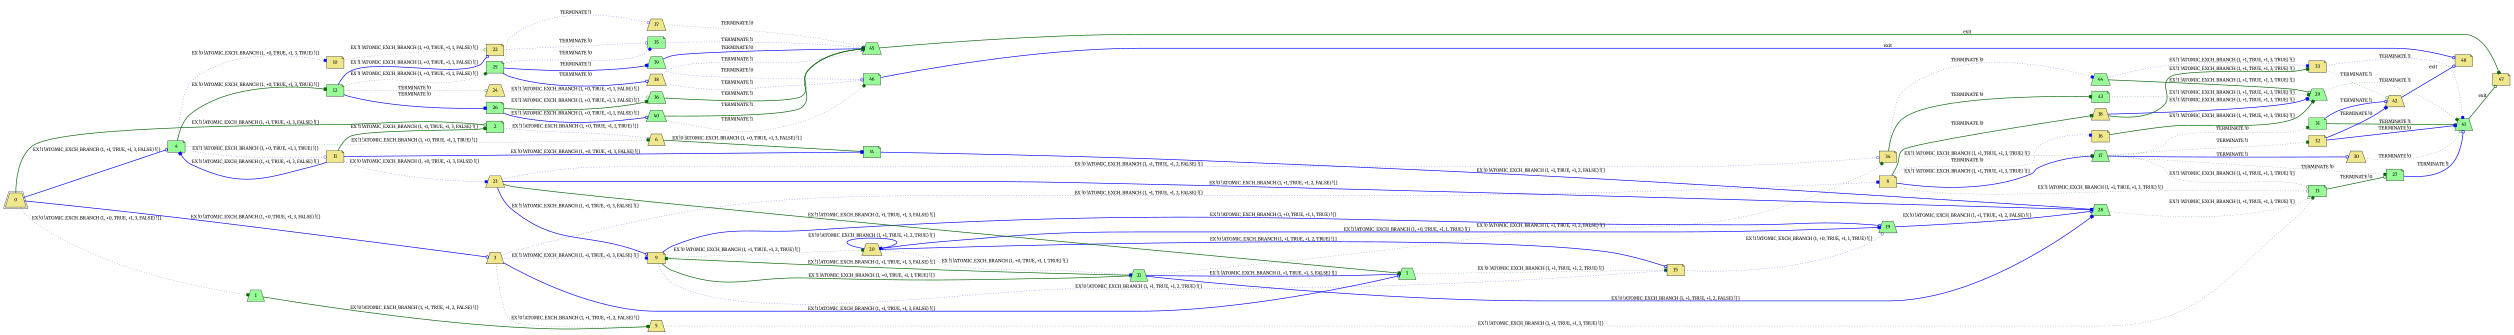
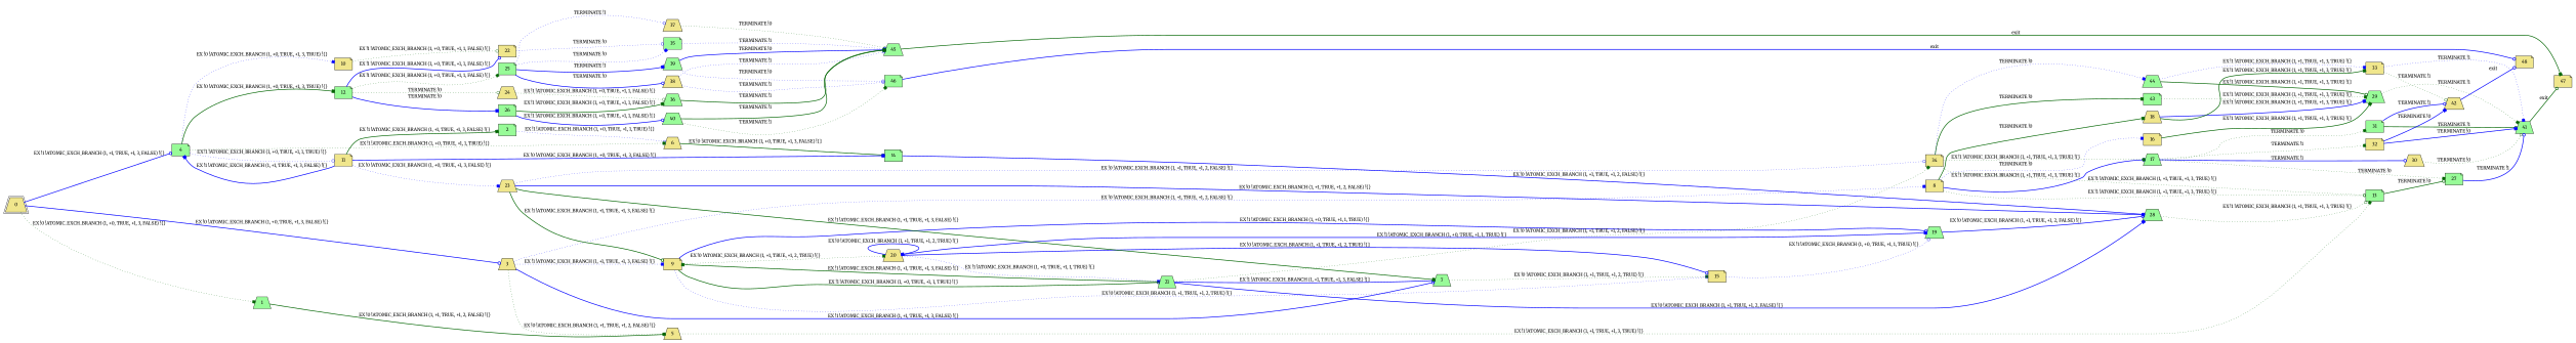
  digraph {
    fontname=Merriweather
    rankdir=LR
    node [fillcolor=palegreen fontname=Merriweather shape=trapezium style=filled]
    edge [arrowhead=box color=blue fontname=Merriweather style=bold]
    0 [fillcolor=khaki peripheries=2]
    1
    2 [shape=note]
    3 [fillcolor=khaki]
    4 [shape=note]
    5 [fillcolor=khaki]
    6 [fillcolor=khaki]
    7
    8 [fillcolor=khaki shape=note]
    9 [fillcolor=khaki shape=note]
    10 [fillcolor=khaki shape=note]
    11 [fillcolor=khaki shape=note]
    12 [shape=note]
    13 [shape=note]
    14 [shape=note]
    15 [fillcolor=khaki shape=note]
    16 [fillcolor=khaki shape=note]
    17
    18 [fillcolor=khaki]
    19
    20 [fillcolor=khaki]
    21
    22 [fillcolor=khaki shape=note]
    23 [fillcolor=khaki]
    24 [fillcolor=khaki]
    25 [shape=note]
    26 [shape=note]
    27 [shape=note]
    28
    29
    30 [fillcolor=khaki]
    31 [shape=note]
    32 [fillcolor=khaki shape=note]
    33 [fillcolor=khaki shape=note]
    34 [fillcolor=khaki shape=note]
    35 [shape=note]
    36
    37 [fillcolor=khaki]
    38 [fillcolor=khaki]
    39
    40
    41
    42 [fillcolor=khaki]
    43 [shape=note]
    44
    45
    46 [shape=note]
    47 [fillcolor=khaki shape=note]
    48 [fillcolor=khaki shape=note]
    0 -> 1 [color=darkgreen label="EX !0 !ATOMIC_EXCH_BRANCH (1, +0, TRUE, +1, 3, FALSE) !{}" style=dotted]
-   0 -> 2 [arrowhead=odot color=darkgreen label="EX !1 !ATOMIC_EXCH_BRANCH (1, +1, TRUE, +1, 3, FALSE) !{}"]
    0 -> 3 [arrowhead=odot label="EX !0 !ATOMIC_EXCH_BRANCH (1, +0, TRUE, +1, 3, FALSE) !{}"]
    0 -> 4 [arrowhead=odot label="EX !1 !ATOMIC_EXCH_BRANCH (1, +1, TRUE, +1, 3, FALSE) !{}"]
    1 -> 5 [arrowhead=odot color=darkgreen label="EX !0 !ATOMIC_EXCH_BRANCH (1, +1, TRUE, +1, 2, FALSE) !{}"]
    2 -> 6 [arrowhead=odot label="EX !1 !ATOMIC_EXCH_BRANCH (1, +0, TRUE, +1, 1, TRUE) !{}" style=dotted]
    3 -> 5 [color=darkgreen label="EX !0 !ATOMIC_EXCH_BRANCH (1, +1, TRUE, +1, 2, FALSE) !{}" style=dotted]
    3 -> 7 [arrowhead=odot label="EX !1 !ATOMIC_EXCH_BRANCH (1, +1, TRUE, +1, 3, FALSE) !{}"]
    3 -> 8 [label="EX !0 !ATOMIC_EXCH_BRANCH (1, +1, TRUE, +1, 2, FALSE) !{}" style=dotted]
    3 -> 9 [label="EX !1 !ATOMIC_EXCH_BRANCH (1, +1, TRUE, +1, 3, FALSE) !{}" style=dotted]
    4 -> 6 [color=darkgreen label="EX !1 !ATOMIC_EXCH_BRANCH (1, +0, TRUE, +1, 1, TRUE) !{}" style=dotted]
    4 -> 10 [label="EX !0 !ATOMIC_EXCH_BRANCH (1, +0, TRUE, +1, 3, TRUE) !{}" style=dotted]
    4 -> 11 [arrowhead=odot label="EX !1 !ATOMIC_EXCH_BRANCH (1, +0, TRUE, +1, 1, TRUE) !{}" style=dotted]
    4 -> 12 [color=darkgreen label="EX !0 !ATOMIC_EXCH_BRANCH (1, +0, TRUE, +1, 3, TRUE) !{}"]
    5 -> 13 [color=darkgreen label="EX !1 !ATOMIC_EXCH_BRANCH (1, +1, TRUE, +1, 3, TRUE) !{}" style=dotted]
    6 -> 14 [arrowhead=odot color=darkgreen label="EX !0 !ATOMIC_EXCH_BRANCH (1, +0, TRUE, +1, 3, FALSE) !{}"]
    7 -> 15 [color=darkgreen label="EX !0 !ATOMIC_EXCH_BRANCH (1, +1, TRUE, +1, 2, TRUE) !{}" style=dotted]
    8 -> 13 [arrowhead=odot color=darkgreen label="EX !1 !ATOMIC_EXCH_BRANCH (1, +1, TRUE, +1, 3, TRUE) !{}" style=dotted]
    8 -> 16 [label="TERMINATE !0" style=dotted]
    8 -> 17 [arrowhead=odot label="EX !1 !ATOMIC_EXCH_BRANCH (1, +1, TRUE, +1, 3, TRUE) !{}"]
    8 -> 18 [color=darkgreen label="TERMINATE !0"]
    9 -> 15 [arrowhead=odot label="EX !0 !ATOMIC_EXCH_BRANCH (1, +1, TRUE, +1, 2, TRUE) !{}" style=dotted]
    9 -> 19 [arrowhead=odot label="EX !1 !ATOMIC_EXCH_BRANCH (1, +0, TRUE, +1, 1, TRUE) !{}"]
    9 -> 20 [color=darkgreen label="EX !0 !ATOMIC_EXCH_BRANCH (1, +1, TRUE, +1, 2, TRUE) !{}" style=dotted]
    9 -> 21 [arrowhead=odot color=darkgreen label="EX !1 !ATOMIC_EXCH_BRANCH (1, +0, TRUE, +1, 1, TRUE) !{}"]
    10 -> 22 [arrowhead=odot color=darkgreen label="EX !1 !ATOMIC_EXCH_BRANCH (1, +0, TRUE, +1, 1, FALSE) !{}" style=dotted]
    11 -> 2 [color=darkgreen label="EX !1 !ATOMIC_EXCH_BRANCH (1, +1, TRUE, +1, 3, FALSE) !{}"]
    11 -> 4 [label="EX !1 !ATOMIC_EXCH_BRANCH (1, +1, TRUE, +1, 3, FALSE) !{}"]
    11 -> 14 [label="EX !0 !ATOMIC_EXCH_BRANCH (1, +0, TRUE, +1, 3, FALSE) !{}"]
    11 -> 23 [label="EX !0 !ATOMIC_EXCH_BRANCH (1, +0, TRUE, +1, 3, FALSE) !{}" style=dotted]
    12 -> 22 [arrowhead=odot label="EX !1 !ATOMIC_EXCH_BRANCH (1, +0, TRUE, +1, 1, FALSE) !{}"]
    12 -> 24 [arrowhead=odot color=darkgreen label="TERMINATE !0" style=dotted]
    12 -> 25 [color=darkgreen label="EX !1 !ATOMIC_EXCH_BRANCH (1, +0, TRUE, +1, 1, FALSE) !{}" style=dotted]
    12 -> 26 [label="TERMINATE !0"]
    13 -> 27 [arrowhead=odot color=darkgreen label="TERMINATE !0"]
    14 -> 28 [arrowhead=odot label="EX !0 !ATOMIC_EXCH_BRANCH (1, +1, TRUE, +1, 2, FALSE) !{}"]
    15 -> 19 [arrowhead=odot label="EX !1 !ATOMIC_EXCH_BRANCH (1, +0, TRUE, +1, 1, TRUE) !{}" style=dotted]
    16 -> 29 [color=darkgreen label="EX !1 !ATOMIC_EXCH_BRANCH (1, +1, TRUE, +1, 3, TRUE) !{}"]
    17 -> 27 [color=darkgreen label="TERMINATE !0" style=dotted]
    17 -> 30 [arrowhead=odot label="TERMINATE !1"]
    17 -> 31 [color=darkgreen label="TERMINATE !0" style=dotted]
    17 -> 32 [color=darkgreen label="TERMINATE !1" style=dotted]
    18 -> 29 [label="EX !1 !ATOMIC_EXCH_BRANCH (1, +1, TRUE, +1, 3, TRUE) !{}"]
    18 -> 33 [color=darkgreen label="EX !1 !ATOMIC_EXCH_BRANCH (1, +1, TRUE, +1, 3, TRUE) !{}"]
    19 -> 28 [arrowhead=odot label="EX !0 !ATOMIC_EXCH_BRANCH (1, +1, TRUE, +1, 2, FALSE) !{}"]
    20 -> 15 [arrowhead=odot label="EX !0 !ATOMIC_EXCH_BRANCH (1, +1, TRUE, +1, 2, TRUE) !{}"]
    20 -> 19 [label="EX !1 !ATOMIC_EXCH_BRANCH (1, +0, TRUE, +1, 1, TRUE) !{}"]
    20 -> 20 [label="EX !0 !ATOMIC_EXCH_BRANCH (1, +1, TRUE, +1, 2, TRUE) !{}"]
    20 -> 21 [label="EX !1 !ATOMIC_EXCH_BRANCH (1, +0, TRUE, +1, 1, TRUE) !{}" style=dotted]
    21 -> 7 [arrowhead=odot label="EX !1 !ATOMIC_EXCH_BRANCH (1, +1, TRUE, +1, 3, FALSE) !{}"]
    21 -> 9 [color=darkgreen label="EX !1 !ATOMIC_EXCH_BRANCH (1, +1, TRUE, +1, 3, FALSE) !{}"]
    21 -> 28 [label="EX !0 !ATOMIC_EXCH_BRANCH (1, +1, TRUE, +1, 2, FALSE) !{}"]
    21 -> 34 [color=darkgreen label="EX !0 !ATOMIC_EXCH_BRANCH (1, +1, TRUE, +1, 2, FALSE) !{}" style=dotted]
    22 -> 35 [arrowhead=odot label="TERMINATE !0" style=dotted]
    23 -> 7 [color=darkgreen label="EX !1 !ATOMIC_EXCH_BRANCH (1, +1, TRUE, +1, 3, FALSE) !{}"]
-   23 -> 9 [arrowhead=odot label="EX !1 !ATOMIC_EXCH_BRANCH (1, +1, TRUE, +1, 3, FALSE) !{}"]
+   23 -> 9 [arrowhead=odot color=darkgreen label="EX !1 !ATOMIC_EXCH_BRANCH (1, +1, TRUE, +1, 3, FALSE) !{}"]
    23 -> 28 [label="EX !0 !ATOMIC_EXCH_BRANCH (1, +1, TRUE, +1, 2, FALSE) !{}"]
    23 -> 34 [arrowhead=odot label="EX !0 !ATOMIC_EXCH_BRANCH (1, +1, TRUE, +1, 2, FALSE) !{}" style=dotted]
    24 -> 36 [arrowhead=odot color=darkgreen label="EX !1 !ATOMIC_EXCH_BRANCH (1, +0, TRUE, +1, 1, FALSE) !{}" style=dotted]
    25 -> 35 [label="TERMINATE !0" style=dotted]
    25 -> 37 [arrowhead=odot label="TERMINATE !1" style=dotted]
    25 -> 38 [arrowhead=odot label="TERMINATE !0"]
    25 -> 39 [label="TERMINATE !1"]
    26 -> 36 [color=darkgreen label="EX !1 !ATOMIC_EXCH_BRANCH (1, +0, TRUE, +1, 1, FALSE) !{}"]
    26 -> 40 [arrowhead=odot label="EX !1 !ATOMIC_EXCH_BRANCH (1, +0, TRUE, +1, 1, FALSE) !{}"]
    27 -> 41 [arrowhead=odot label="TERMINATE !1"]
    28 -> 13 [arrowhead=odot color=darkgreen label="EX !1 !ATOMIC_EXCH_BRANCH (1, +1, TRUE, +1, 3, TRUE) !{}" style=dotted]
    29 -> 41 [color=darkgreen label="TERMINATE !1" style=dotted]
    30 -> 41 [arrowhead=odot color=darkgreen label="TERMINATE !0" style=dotted]
    31 -> 41 [arrowhead=odot color=darkgreen label="TERMINATE !1"]
    31 -> 42 [arrowhead=odot label="TERMINATE !1"]
    32 -> 41 [label="TERMINATE !0"]
    32 -> 42 [label="TERMINATE !0"]
    33 -> 41 [label="TERMINATE !1" style=dotted]
    33 -> 42 [arrowhead=odot color=darkgreen label="TERMINATE !1" style=dotted]
-   17 -> 13 [arrowhead=odot color=darkgreen label="EX !1 !ATOMIC_EXCH_BRANCH (1, +1, TRUE, +1, 3, TRUE) !{}" style=dotted]
+   34 -> 13 [arrowhead=odot color=darkgreen label="EX !1 !ATOMIC_EXCH_BRANCH (1, +1, TRUE, +1, 3, TRUE) !{}" style=dotted]
    34 -> 17 [color=darkgreen label="EX !1 !ATOMIC_EXCH_BRANCH (1, +1, TRUE, +1, 3, TRUE) !{}" style=dotted]
    34 -> 43 [color=darkgreen label="TERMINATE !0"]
    34 -> 44 [label="TERMINATE !0" style=dotted]
    35 -> 45 [label="TERMINATE !1" style=dotted]
    36 -> 45 [color=darkgreen label="TERMINATE !1"]
    37 -> 45 [arrowhead=odot color=darkgreen label="TERMINATE !0" style=dotted]
    38 -> 45 [arrowhead=odot label="TERMINATE !1" style=dotted]
    38 -> 46 [arrowhead=odot label="TERMINATE !1" style=dotted]
    39 -> 45 [arrowhead=odot label="TERMINATE !0"]
    39 -> 46 [arrowhead=odot label="TERMINATE !0" style=dotted]
    40 -> 45 [color=darkgreen label="TERMINATE !1"]
    40 -> 46 [color=darkgreen label="TERMINATE !1" style=dotted]
    41 -> 47 [arrowhead=odot color=darkgreen label=exit]
    42 -> 48 [arrowhead=odot label=exit]
    43 -> 29 [color=darkgreen label="EX !1 !ATOMIC_EXCH_BRANCH (1, +1, TRUE, +1, 3, TRUE) !{}" style=dotted]
    44 -> 29 [arrowhead=odot color=darkgreen label="EX !1 !ATOMIC_EXCH_BRANCH (1, +1, TRUE, +1, 3, TRUE) !{}"]
    44 -> 33 [label="EX !1 !ATOMIC_EXCH_BRANCH (1, +1, TRUE, +1, 3, TRUE) !{}" style=dotted]
    45 -> 47 [color=darkgreen label=exit]
    46 -> 48 [arrowhead=odot label=exit]
  }
